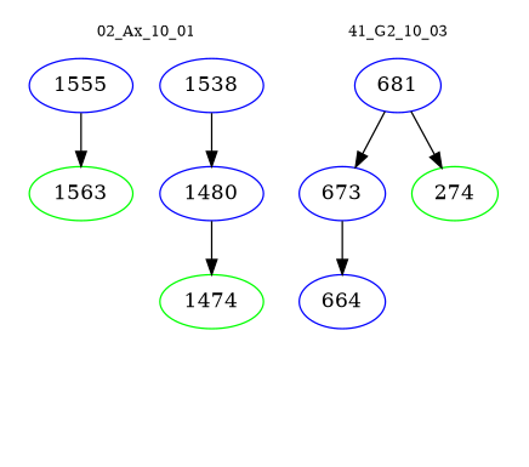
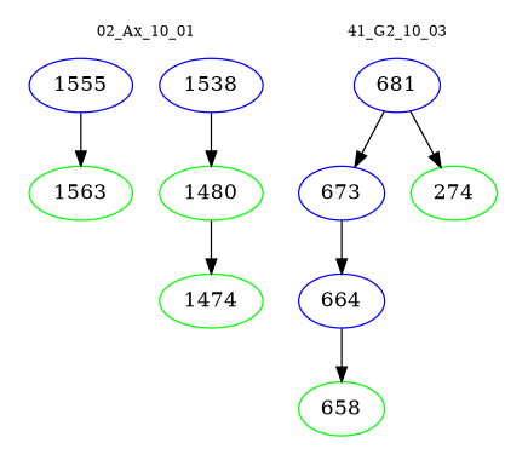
  digraph {
    node [color=blue]
    edge [color=black]
    n1 [label=1538]
    n2 [label=1555]
-   n3 [label=1480]
+   n3 [color=green label=1480]
    n4 [color=green label=1563]
    n5 [color=green label=1474]
    n6 [label=673]
    n7 [label=664]
    n8 [label=681]
+   n9 [color=green label=658]
    n10 [color=green label=274]
    subgraph cluster_1 {
      color=white
      fontsize=10
      label="02_Ax_10_01"
      n1
      n2
      n3
      n4
      n5
    }
    subgraph cluster_2 {
      color=white
      fontsize=10
      label="41_G2_10_03"
      n6
      n7
      n8
+     n9
      n10
    }
    n1 -> n3
    n2 -> n4
    n3 -> n5
    n6 -> n7
+   n7 -> n9
    n8 -> n6
    n8 -> n10
  }
